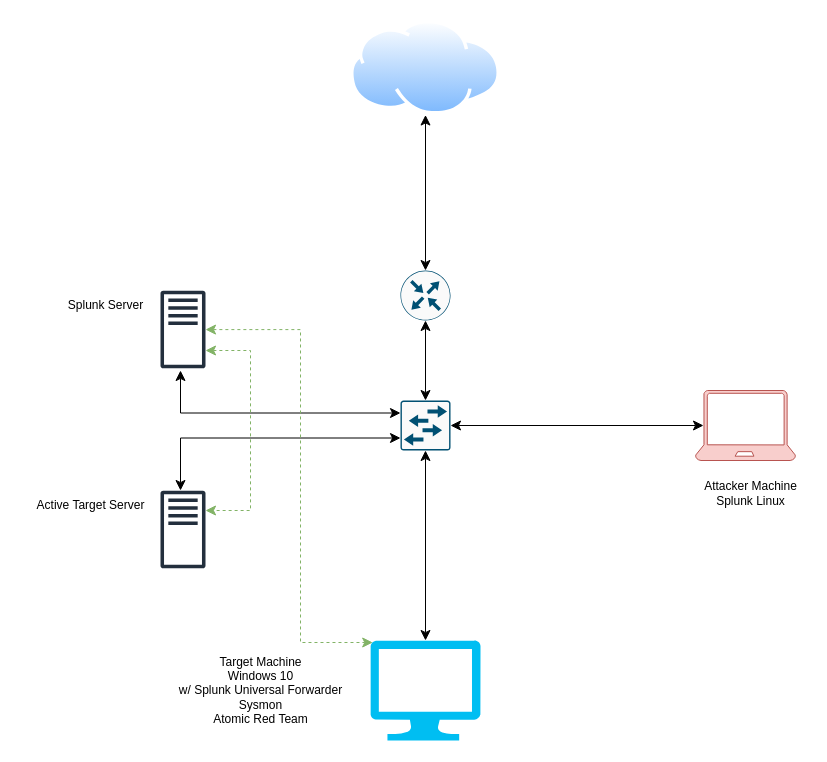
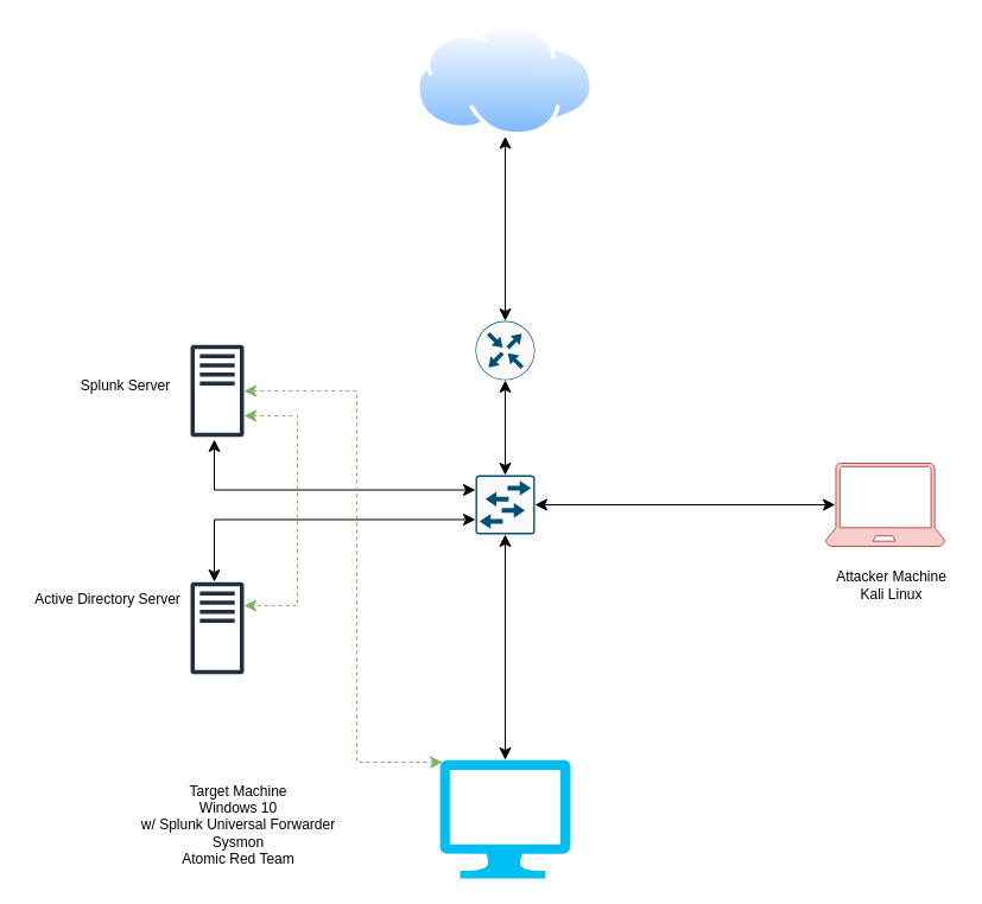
  <mxCell id="0" />
  <mxCell id="1" parent="0" />
  <mxCell id="2" value="" style="verticalLabelPosition=bottom;html=1;verticalAlign=top;align=center;strokeColor=none;fillColor=#00BEF2;shape=mxgraph.azure.computer;pointerEvents=1;" vertex="1" parent="1"><mxGeometry x="370" y="640" width="110" height="100" as="geometry" /></mxCell>
  <mxCell id="3" value="" style="verticalLabelPosition=bottom;html=1;verticalAlign=top;align=center;strokeColor=#b85450;fillColor=#f8cecc;shape=mxgraph.azure.laptop;pointerEvents=1;" vertex="1" parent="1"><mxGeometry x="695" y="390" width="100" height="70" as="geometry" /></mxCell>
  <mxCell id="4" value="" style="sketch=0;outlineConnect=0;fontColor=#232F3E;gradientColor=none;fillColor=#232F3D;strokeColor=none;dashed=0;verticalLabelPosition=bottom;verticalAlign=top;align=center;html=1;fontSize=12;fontStyle=0;aspect=fixed;pointerEvents=1;shape=mxgraph.aws4.traditional_server;" vertex="1" parent="1"><mxGeometry x="160" y="290" width="45" height="78" as="geometry" /></mxCell>
  <mxCell id="5" value="" style="sketch=0;outlineConnect=0;fontColor=#232F3E;gradientColor=none;fillColor=#232F3D;strokeColor=none;dashed=0;verticalLabelPosition=bottom;verticalAlign=top;align=center;html=1;fontSize=12;fontStyle=0;aspect=fixed;pointerEvents=1;shape=mxgraph.aws4.traditional_server;" vertex="1" parent="1"><mxGeometry x="160" y="490" width="45" height="78" as="geometry" /></mxCell>
  <mxCell id="6" value="" style="image;aspect=fixed;perimeter=ellipsePerimeter;html=1;align=center;shadow=0;dashed=0;spacingTop=3;image=img/lib/active_directory/internet_cloud.svg;" vertex="1" parent="1"><mxGeometry x="350" y="20" width="150" height="94.5" as="geometry" /></mxCell>
- <mxCell id="7" value="&lt;div&gt;Target Machine&lt;/div&gt;&lt;div&gt;Windows 10&lt;/div&gt;&lt;div&gt;w/ Splunk Universal Forwarder&lt;/div&gt;&lt;div&gt;Sysmon&lt;/div&gt;&lt;div&gt;Atomic Red Team&lt;/div&gt;" style="text;html=1;align=center;verticalAlign=middle;resizable=0;points=[];autosize=1;strokeColor=none;fillColor=none;" vertex="1" parent="1"><mxGeometry x="170" y="645" width="180" height="90" as="geometry" /></mxCell>
+ <mxCell id="7" value="&lt;div&gt;Target Machine&lt;/div&gt;&lt;div&gt;Windows 10&lt;/div&gt;&lt;div&gt;w/ Splunk Universal Forwarder&lt;/div&gt;&lt;div&gt;Sysmon&lt;/div&gt;&lt;div&gt;Atomic Red Team&lt;/div&gt;" style="text;html=1;align=center;verticalAlign=middle;resizable=0;points=[];autosize=1;strokeColor=none;fillColor=none;" vertex="1" parent="1"><mxGeometry x="110" y="650" width="180" height="90" as="geometry" /></mxCell>
  <mxCell id="8" style="edgeStyle=orthogonalEdgeStyle;rounded=0;orthogonalLoop=1;jettySize=auto;html=1;exitX=0;exitY=0.75;exitDx=0;exitDy=0;exitPerimeter=0;strokeColor=none;" edge="1" parent="1" source="9" target="5"><mxGeometry relative="1" as="geometry" /></mxCell>
  <mxCell id="9" value="" style="sketch=0;points=[[0.015,0.015,0],[0.985,0.015,0],[0.985,0.985,0],[0.015,0.985,0],[0.25,0,0],[0.5,0,0],[0.75,0,0],[1,0.25,0],[1,0.5,0],[1,0.75,0],[0.75,1,0],[0.5,1,0],[0.25,1,0],[0,0.75,0],[0,0.5,0],[0,0.25,0]];verticalLabelPosition=bottom;html=1;verticalAlign=top;aspect=fixed;align=center;pointerEvents=1;shape=mxgraph.cisco19.rect;prIcon=workgroup_switch;fillColor=#FAFAFA;strokeColor=#005073;" vertex="1" parent="1"><mxGeometry x="400" y="400" width="50" height="50" as="geometry" /></mxCell>
  <mxCell id="10" value="" style="sketch=0;points=[[0.5,0,0],[1,0.5,0],[0.5,1,0],[0,0.5,0],[0.145,0.145,0],[0.856,0.145,0],[0.855,0.856,0],[0.145,0.855,0]];verticalLabelPosition=bottom;html=1;verticalAlign=top;aspect=fixed;align=center;pointerEvents=1;shape=mxgraph.cisco19.rect;prIcon=router;fillColor=#FAFAFA;strokeColor=#005073;" vertex="1" parent="1"><mxGeometry x="400" y="270" width="50" height="50" as="geometry" /></mxCell>
  <mxCell id="11" value="" style="edgeStyle=none;orthogonalLoop=1;jettySize=auto;html=1;endArrow=classic;startArrow=classic;endSize=8;startSize=8;rounded=0;exitX=0.5;exitY=0;exitDx=0;exitDy=0;exitPerimeter=0;entryX=0.5;entryY=1;entryDx=0;entryDy=0;entryPerimeter=0;" edge="1" parent="1" source="2" target="9"><mxGeometry width="100" relative="1" as="geometry"><mxPoint x="390" y="540" as="sourcePoint" /><mxPoint x="490" y="540" as="targetPoint" /><Array as="points" /></mxGeometry></mxCell>
- <mxCell id="12" value="Active Target Server" style="text;html=1;align=center;verticalAlign=middle;resizable=0;points=[];autosize=1;strokeColor=none;fillColor=none;" vertex="1" parent="1"><mxGeometry x="20" y="490" width="140" height="30" as="geometry" /></mxCell>
- <mxCell id="13" value="Splunk Server" style="text;html=1;align=center;verticalAlign=middle;resizable=0;points=[];autosize=1;strokeColor=none;fillColor=none;" vertex="1" parent="1"><mxGeometry x="60" y="290" width="90" height="30" as="geometry" /></mxCell>
- <mxCell id="14" value="&lt;div&gt;Attacker Machine&lt;/div&gt;&lt;div&gt;Splunk Linux&lt;/div&gt;" style="text;html=1;align=center;verticalAlign=middle;resizable=0;points=[];autosize=1;strokeColor=none;fillColor=none;" vertex="1" parent="1"><mxGeometry x="695" y="473" width="110" height="40" as="geometry" /></mxCell>
+ <mxCell id="12" value="Active Directory Server" style="text;html=1;align=center;verticalAlign=middle;resizable=0;points=[];autosize=1;strokeColor=none;fillColor=none;" vertex="1" parent="1"><mxGeometry x="20" y="490" width="140" height="30" as="geometry" /></mxCell>
+ <mxCell id="13" value="Splunk Server" style="text;html=1;align=center;verticalAlign=middle;resizable=0;points=[];autosize=1;strokeColor=none;fillColor=none;" vertex="1" parent="1"><mxGeometry x="60" y="310" width="90" height="30" as="geometry" /></mxCell>
+ <mxCell id="14" value="&lt;div&gt;Attacker Machine&lt;/div&gt;&lt;div&gt;Kali Linux&lt;/div&gt;" style="text;html=1;align=center;verticalAlign=middle;resizable=0;points=[];autosize=1;strokeColor=none;fillColor=none;" vertex="1" parent="1"><mxGeometry x="695" y="473" width="110" height="40" as="geometry" /></mxCell>
  <mxCell id="15" value="" style="edgeStyle=orthogonalEdgeStyle;orthogonalLoop=1;jettySize=auto;html=1;endArrow=classic;startArrow=classic;endSize=8;startSize=8;rounded=0;entryX=0;entryY=0.75;entryDx=0;entryDy=0;entryPerimeter=0;elbow=vertical;" edge="1" parent="1" target="9"><mxGeometry width="100" relative="1" as="geometry"><mxPoint x="180" y="490" as="sourcePoint" /><mxPoint x="300" y="430" as="targetPoint" /><Array as="points"><mxPoint x="180" y="438" /></Array></mxGeometry></mxCell>
  <mxCell id="16" value="" style="edgeStyle=orthogonalEdgeStyle;orthogonalLoop=1;jettySize=auto;html=1;endArrow=classic;startArrow=classic;endSize=8;startSize=8;rounded=0;entryX=0;entryY=0.25;entryDx=0;entryDy=0;entryPerimeter=0;" edge="1" parent="1" target="9"><mxGeometry width="100" relative="1" as="geometry"><mxPoint x="180" y="370" as="sourcePoint" /><mxPoint x="380" y="390" as="targetPoint" /><Array as="points"><mxPoint x="180" y="413" /></Array></mxGeometry></mxCell>
  <mxCell id="17" value="" style="edgeStyle=none;orthogonalLoop=1;jettySize=auto;html=1;endArrow=classic;startArrow=classic;endSize=8;startSize=8;rounded=0;exitX=1;exitY=0.5;exitDx=0;exitDy=0;exitPerimeter=0;entryX=0.08;entryY=0.5;entryDx=0;entryDy=0;entryPerimeter=0;" edge="1" parent="1" source="9" target="3"><mxGeometry width="100" relative="1" as="geometry"><mxPoint x="540" y="420" as="sourcePoint" /><mxPoint x="640" y="420" as="targetPoint" /><Array as="points" /></mxGeometry></mxCell>
  <mxCell id="18" value="" style="edgeStyle=none;orthogonalLoop=1;jettySize=auto;html=1;endArrow=classic;startArrow=classic;endSize=8;startSize=8;rounded=0;exitX=0.5;exitY=0;exitDx=0;exitDy=0;exitPerimeter=0;entryX=0.5;entryY=1;entryDx=0;entryDy=0;entryPerimeter=0;" edge="1" parent="1" source="9" target="10"><mxGeometry width="100" relative="1" as="geometry"><mxPoint x="380" y="360" as="sourcePoint" /><mxPoint x="480" y="360" as="targetPoint" /><Array as="points" /></mxGeometry></mxCell>
  <mxCell id="19" value="" style="edgeStyle=none;orthogonalLoop=1;jettySize=auto;html=1;endArrow=classic;startArrow=classic;endSize=8;startSize=8;rounded=0;exitX=0.5;exitY=0;exitDx=0;exitDy=0;exitPerimeter=0;entryX=0.5;entryY=1;entryDx=0;entryDy=0;" edge="1" parent="1" source="10" target="6"><mxGeometry width="100" relative="1" as="geometry"><mxPoint x="380" y="180" as="sourcePoint" /><mxPoint x="480" y="180" as="targetPoint" /><Array as="points" /></mxGeometry></mxCell>
  <mxCell id="20" value="" style="edgeStyle=orthogonalEdgeStyle;orthogonalLoop=1;jettySize=auto;html=1;endArrow=classic;startArrow=classic;endSize=8;startSize=8;rounded=0;entryX=0.02;entryY=0.02;entryDx=0;entryDy=0;entryPerimeter=0;fillColor=#d5e8d4;strokeColor=#82b366;dashed=1;" edge="1" parent="1" source="4" target="2"><mxGeometry width="100" relative="1" as="geometry"><mxPoint x="290" y="510" as="sourcePoint" /><mxPoint x="390" y="510" as="targetPoint" /><Array as="points"><mxPoint x="300" y="329" /><mxPoint x="300" y="642" /></Array></mxGeometry></mxCell>
  <mxCell id="21" value="" style="edgeStyle=orthogonalEdgeStyle;orthogonalLoop=1;jettySize=auto;html=1;endArrow=classic;startArrow=classic;endSize=8;startSize=8;rounded=0;dashed=1;fillColor=#d5e8d4;strokeColor=#82b366;" edge="1" parent="1" source="4" target="5"><mxGeometry width="100" relative="1" as="geometry"><mxPoint x="230" y="350" as="sourcePoint" /><mxPoint x="360" y="350" as="targetPoint" /><Array as="points"><mxPoint x="250" y="350" /><mxPoint x="250" y="510" /></Array></mxGeometry></mxCell>
